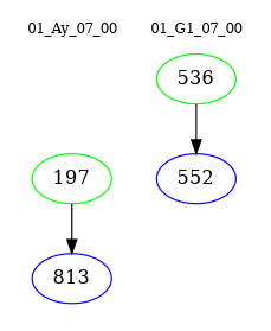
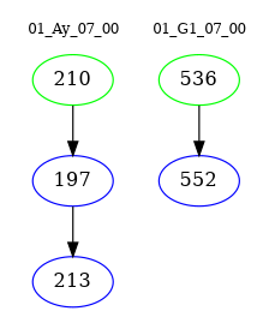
  digraph {
    node [color=blue]
    edge [color=black]
-   n2 [color=green label=197]
-   n3 [label=813]
+   n1 [color=green label=210]
+   n2 [label=197]
+   n3 [label=213]
    n4 [color=green label=536]
    n5 [label=552]
    subgraph cluster_1 {
      color=white
      fontsize=10
      label="01_Ay_07_00"
+     n1
      n2
      n3
    }
    subgraph cluster_2 {
      color=white
      fontsize=10
      label="01_G1_07_00"
      n4
      n5
    }
+   n1 -> n2
    n2 -> n3
    n4 -> n5
  }
